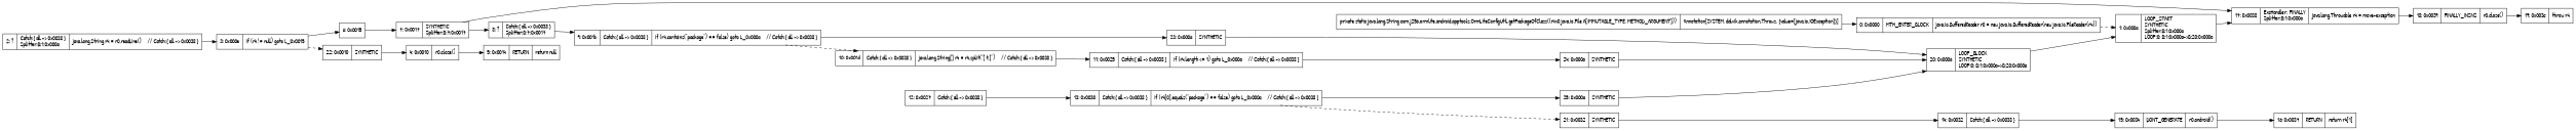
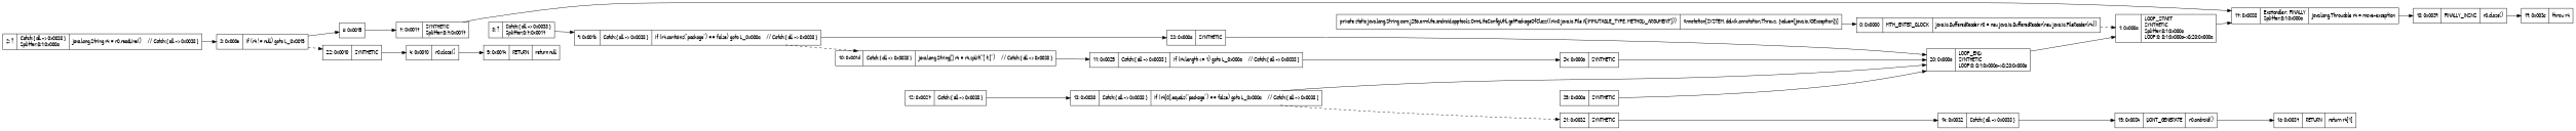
  digraph {
    fontname="Patrick Hand"
    rankdir=LR
    node [fontname="Patrick Hand" shape=record]
    edge [fontname="Patrick Hand"]
    n1 [label="{0\:\ 0x0000|MTH_ENTER_BLOCK\l|java.io.BufferedReader r0 = new java.io.BufferedReader(new java.io.FileReader(r4))\l}"]
    n2 [label="{1\:\ 0x000a|LOOP_START\lSYNTHETIC\lSplitter:B:1:0x000a\lLOOP:0: B:1:0x000a\-\>B:20:0x000a\l}"]
    n3 [label="{17\:\ 0x0038|ExcHandler:  FINALLY\lSplitter:B:1:0x000a\l|java.lang.Throwable r4 = move\-exception\l}"]
    n4 [label="{2\:\ ?|Catch:\{ all \-\> 0x0038 \}\lSplitter:B:1:0x000a\l|java.lang.String r4 = r0.readLine()     \/\/ Catch:\{ all \-\> 0x0038 \}\l}"]
    n5 [label="{3\:\ 0x000e|if (r4 != null) goto L_0x0015\l}"]
    n6 [label="{18\:\ 0x0039|FINALLY_INSNS\l|r0.close()\l}"]
    n7 [label="{6\:\ 0x0015}"]
    n8 [label="{22\:\ 0x0010|SYNTHETIC\l}"]
    n9 [label="{7\:\ 0x0017|SYNTHETIC\lSplitter:B:7:0x0017\l}"]
    n10 [label="{4\:\ 0x0010|r0.close()\l}"]
    n11 [label="{5\:\ 0x0014|RETURN\l|return null\l}"]
    n12 [label="{8\:\ ?|Catch:\{ all \-\> 0x0038 \}\lSplitter:B:7:0x0017\l}"]
    n13 [label="{9\:\ 0x001b|Catch:\{ all \-\> 0x0038 \}\l|if (r4.contains(\"package\") == false) goto L_0x000a     \/\/ Catch:\{ all \-\> 0x0038 \}\l}"]
    n14 [label="{10\:\ 0x001d|Catch:\{ all \-\> 0x0038 \}\l|java.lang.String[] r4 = r4.split(\"[ t;]\")     \/\/ Catch:\{ all \-\> 0x0038 \}\l}"]
    n15 [label="{23\:\ 0x000a|SYNTHETIC\l}"]
    n16 [label="{11\:\ 0x0025|Catch:\{ all \-\> 0x0038 \}\l|if (r4.length \<= 1) goto L_0x000a     \/\/ Catch:\{ all \-\> 0x0038 \}\l}"]
-   n17 [label="{20\:\ 0x000a|LOOP_BLOCK\lSYNTHETIC\lLOOP:0: B:1:0x000a\-\>B:20:0x000a\l}"]
+   n17 [label="{20\:\ 0x000a|LOOP_END\lSYNTHETIC\lLOOP:0: B:1:0x000a\-\>B:20:0x000a\l}"]
    n18 [label="{24\:\ 0x000a|SYNTHETIC\l}"]
    n19 [label="{12\:\ 0x0027|Catch:\{ all \-\> 0x0038 \}\l}"]
    n20 [label="{13\:\ 0x0030|Catch:\{ all \-\> 0x0038 \}\l|if (r4[0].equals(\"package\") == false) goto L_0x000a     \/\/ Catch:\{ all \-\> 0x0038 \}\l}"]
    n21 [label="{21\:\ 0x0032|SYNTHETIC\l}"]
    n22 [label="{25\:\ 0x000a|SYNTHETIC\l}"]
    n23 [label="{14\:\ 0x0032|Catch:\{ all \-\> 0x0038 \}\l}"]
    n24 [label="{15\:\ 0x0034|DONT_GENERATE\l|r0.android()\l}"]
    n25 [label="{16\:\ 0x0037|RETURN\l|return r4[1]\l}"]
    n26 [label="{19\:\ 0x003c|throw r4\l}"]
    n27 [label="{private static java.lang.String com.j256.ormlite.android.apptools.OrmLiteConfigUtil.getPackageOfClass((r4v0 java.io.File A[IMMUTABLE_TYPE, METHOD_ARGUMENT]))  | Annotation[SYSTEM, dalvik.annotation.Throws, \{value=[java.io.IOException]\}]\l}"]
    n1 -> n2 [style=dashed]
    n2 -> n3
    n3 -> n6
    n4 -> n5
    n5 -> n7
    n5 -> n8 [style=dashed]
    n6 -> n26
    n7 -> n9
    n8 -> n10
    n9 -> n3
-   n9 -> n12
    n10 -> n11
    n12 -> n13
    n13 -> n14 [style=dashed]
    n13 -> n15
    n14 -> n16
    n15 -> n17
    n16 -> n18
    n17 -> n2
    n18 -> n17
    n19 -> n20
    n20 -> n21 [style=dashed]
-   n20 -> n22
+   n20 -> n17
    n21 -> n23
    n22 -> n17
    n23 -> n24
    n24 -> n25
    n27 -> n1
  }
